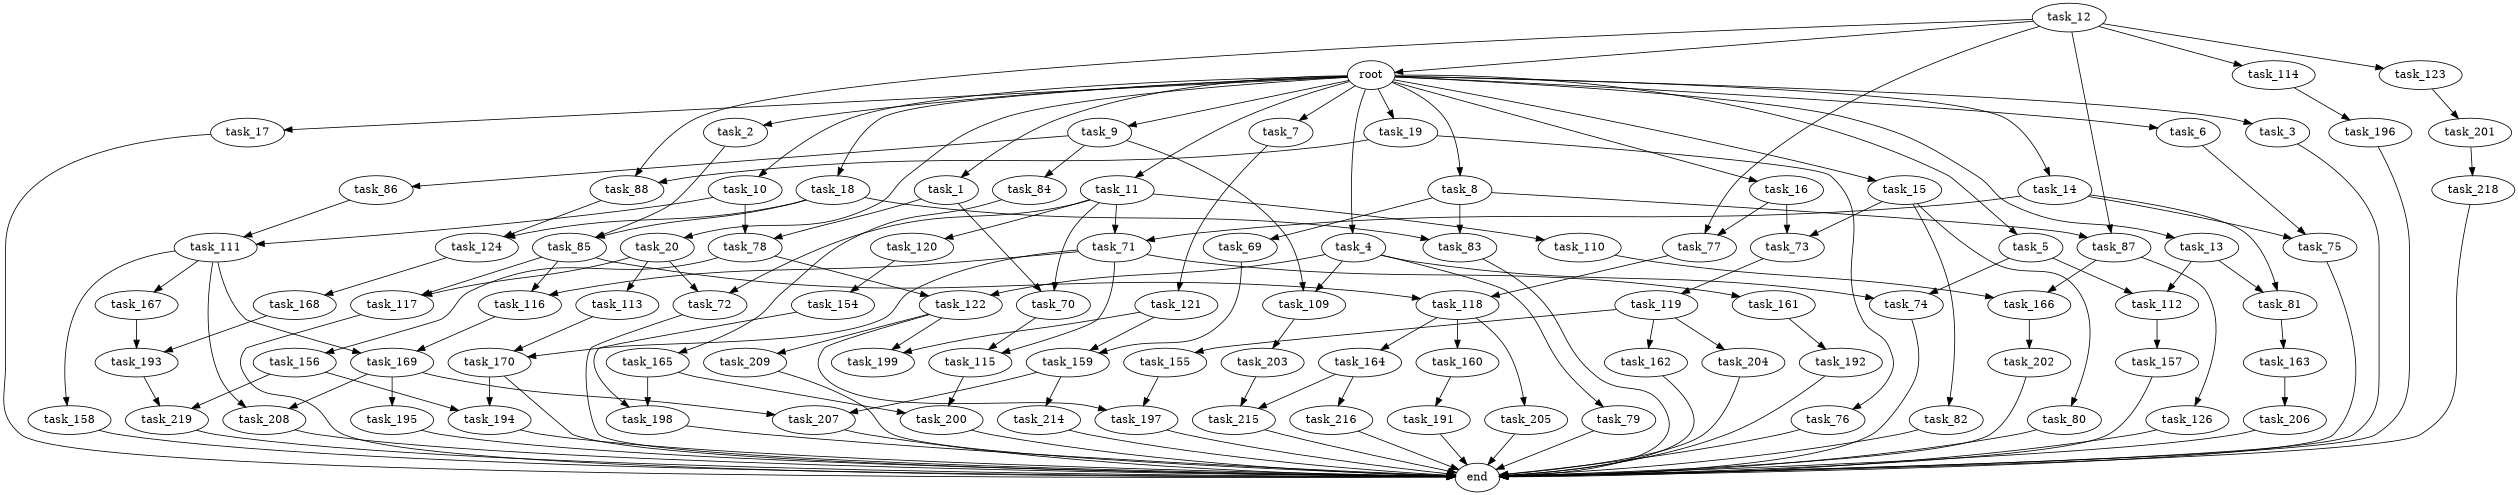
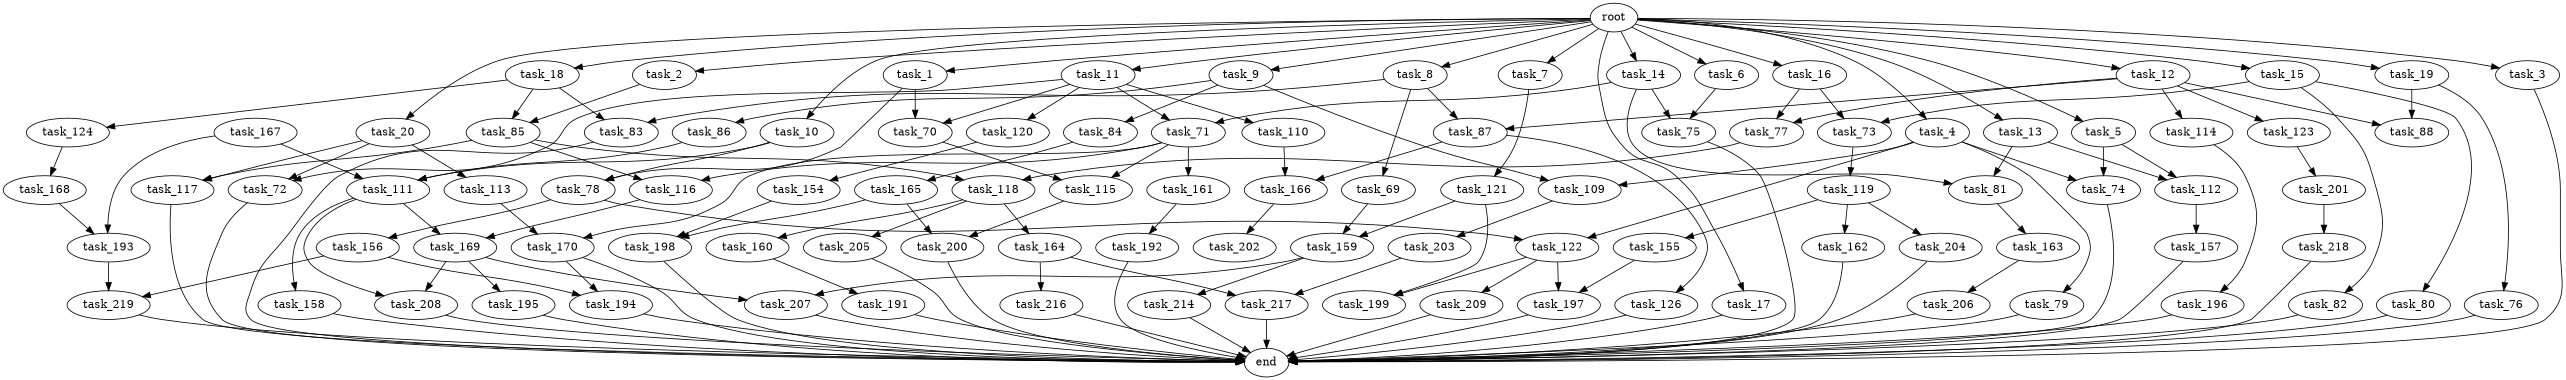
  digraph {
    task_11
    task_70
    task_120
    task_110
    task_72
    task_71
    task_115
    task_154
    task_166
    end
    task_170
    task_161
    task_116
    task_168
    task_193
    task_219
    task_195
    task_17
    task_86
    task_111
    task_158
    task_167
    task_169
    task_208
-   task_217 [label=task_215]
+   task_217
    task_126
    task_69
    task_159
    task_214
    task_207
    task_87
    task_202
    task_155
    task_197
    task_109
    task_203
    task_73
    task_119
    task_204
    task_162
    task_200
    task_113
    task_194
    task_7
    task_121
    task_199
    task_79
    task_157
    task_205
    task_216
    task_75
    task_206
    task_192
    task_81
    task_163
    task_196
    task_112
    task_83
    task_198
    task_80
    task_88
    task_124
    task_20
    task_117
    task_14
    task_164
    task_15
    task_82
    task_9
    task_84
    task_165
    root
    task_4
    task_19
    task_13
    task_5
    task_6
    task_16
    task_3
    task_10
    task_1
    task_2
    task_12
    task_8
    task_18
    task_122
    task_74
    task_76
    task_77
    task_78
    task_85
    task_114
    task_123
    task_218
    task_209
    task_156
    task_118
    task_160
    task_201
    task_191
    task_11 -> task_70
    task_11 -> task_120
    task_11 -> task_110
    task_11 -> task_72
    task_11 -> task_71
    task_70 -> task_115
    task_120 -> task_154
    task_110 -> task_166
    task_72 -> end
    task_71 -> task_115
    task_71 -> task_170
    task_71 -> task_161
    task_71 -> task_116
    task_115 -> task_200
    task_154 -> task_198
    task_166 -> task_202
    task_170 -> end
    task_170 -> task_194
    task_161 -> task_192
    task_116 -> task_169
    task_168 -> task_193
    task_193 -> task_219
    task_219 -> end
    task_195 -> end
    task_17 -> end
    task_86 -> task_111
    task_111 -> task_158
-   task_111 -> task_167
+   task_167 -> task_111
    task_111 -> task_169
    task_111 -> task_208
    task_158 -> end
    task_167 -> task_193
    task_169 -> task_195
    task_169 -> task_208
    task_169 -> task_207
    task_208 -> end
    task_217 -> end
    task_126 -> end
    task_69 -> task_159
    task_159 -> task_214
    task_159 -> task_207
    task_214 -> end
    task_207 -> end
    task_87 -> task_166
    task_87 -> task_126
-   task_202 -> end
    task_155 -> task_197
    task_197 -> end
    task_109 -> task_203
    task_203 -> task_217
    task_73 -> task_119
    task_119 -> task_155
    task_119 -> task_204
    task_119 -> task_162
    task_204 -> end
    task_162 -> end
    task_200 -> end
    task_113 -> task_170
    task_194 -> end
    task_7 -> task_121
    task_121 -> task_159
    task_121 -> task_199
    task_79 -> end
    task_157 -> end
    task_205 -> end
    task_216 -> end
    task_75 -> end
    task_206 -> end
    task_192 -> end
    task_81 -> task_163
    task_163 -> task_206
    task_196 -> end
    task_112 -> task_157
    task_83 -> end
    task_198 -> end
    task_80 -> end
-   task_88 -> task_124
    task_124 -> task_168
    task_20 -> task_72
    task_20 -> task_113
    task_20 -> task_117
    task_117 -> end
    task_14 -> task_71
    task_14 -> task_75
    task_14 -> task_81
    task_164 -> task_217
    task_164 -> task_216
    task_15 -> task_73
    task_15 -> task_80
    task_15 -> task_82
    task_82 -> end
    task_9 -> task_86
    task_9 -> task_109
    task_9 -> task_84
    task_84 -> task_165
    task_165 -> task_200
    task_165 -> task_198
    root -> task_11
    root -> task_17
    root -> task_7
    root -> task_20
    root -> task_14
    root -> task_15
    root -> task_9
    root -> task_4
    root -> task_19
    root -> task_13
    root -> task_5
    root -> task_6
    root -> task_16
    root -> task_3
    root -> task_10
    root -> task_1
    root -> task_2
-   task_12 -> root
+   root -> task_12
    root -> task_8
    root -> task_18
    task_4 -> task_109
    task_4 -> task_79
    task_4 -> task_122
    task_4 -> task_74
    task_19 -> task_88
    task_19 -> task_76
    task_13 -> task_81
    task_13 -> task_112
    task_5 -> task_112
    task_5 -> task_74
    task_6 -> task_75
    task_16 -> task_73
    task_16 -> task_77
    task_3 -> end
    task_10 -> task_111
    task_10 -> task_78
    task_1 -> task_70
    task_1 -> task_78
    task_2 -> task_85
    task_12 -> task_87
    task_12 -> task_88
    task_12 -> task_77
    task_12 -> task_114
    task_12 -> task_123
    task_8 -> task_69
    task_8 -> task_87
    task_8 -> task_83
    task_18 -> task_83
    task_18 -> task_124
    task_18 -> task_85
    task_122 -> task_197
    task_122 -> task_199
    task_122 -> task_209
    task_74 -> end
    task_76 -> end
    task_77 -> task_118
    task_78 -> task_122
    task_78 -> task_156
    task_85 -> task_116
    task_85 -> task_117
    task_85 -> task_118
    task_114 -> task_196
    task_123 -> task_201
    task_218 -> end
    task_209 -> end
    task_156 -> task_219
    task_156 -> task_194
    task_118 -> task_205
    task_118 -> task_164
    task_118 -> task_160
    task_160 -> task_191
    task_201 -> task_218
    task_191 -> end
  }
